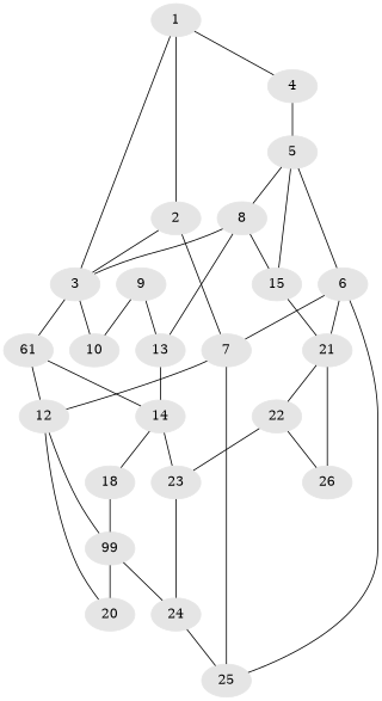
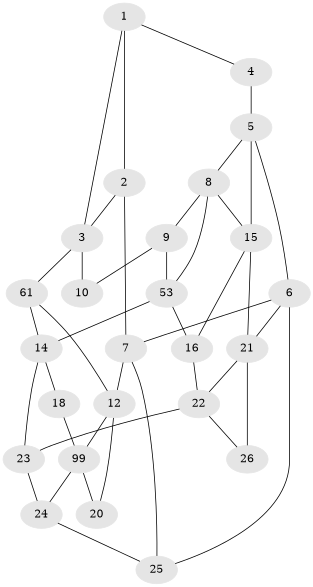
  graph {
    node [color=gray90 style=filled]
    edge [weight=1.0]
    1
    2
    3
    4
    7
    10
    n7 [label=61]
    5
    25
    12
    14
    6
    8
    15
    21
    9
-   13
+   13 [label=53]
+   16
    22
    26
    n21 [label=99]
    20
    18
    23
    24
    1 -- 2
    1 -- 3
    1 -- 4
    2 -- 3
    2 -- 7 [weight=2.0]
    3 -- 10 [weight=2.0]
    3 -- n7
    4 -- 5 [weight=2.0]
    7 -- 25 [weight=2.0]
    7 -- 12 [weight=2.0]
    n7 -- 12 [weight=2.0]
    n7 -- 14
    5 -- 6 [weight=2.0]
    5 -- 8
    5 -- 15
    12 -- n21
    12 -- 20
    14 -- 18
    14 -- 23
    6 -- 7
    6 -- 25
    6 -- 21 [weight=2.0]
    8 -- 15
-   8 -- 3
+   8 -- 9
    8 -- 13
    15 -- 21
+   15 -- 16
    21 -- 22
    21 -- 26 [weight=2.0]
    9 -- 10
    9 -- 13
    13 -- 14 [weight=2.0]
+   13 -- 16
+   16 -- 22
    22 -- 26
    22 -- 23 [weight=2.0]
    n21 -- 20 [weight=2.0]
    n21 -- 24
    18 -- n21 [weight=2.0]
    23 -- 24
    24 -- 25
  }
